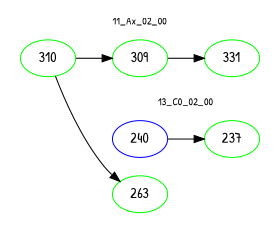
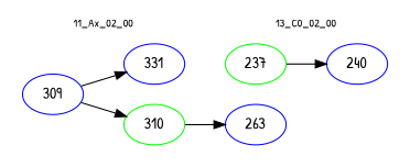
  digraph {
    fontname="Patrick Hand"
    rankdir=LR
    node [color=blue fontname="Patrick Hand"]
    edge [color=black fontname="Patrick Hand"]
    n1 [color=green label=310]
-   n2 [color=green label=309]
-   n3 [color=green label=331]
+   n2 [label=309]
+   n3 [label=331]
    n4 [color=green label=237]
    n5 [label=240]
-   n6 [color=green label=263]
+   n6 [label=263]
    subgraph cluster_1 {
      color=white
      fontsize=10
      label="11_Ax_02_00"
      n1
      n2
      n3
    }
    subgraph cluster_2 {
      color=white
      fontsize=10
      label="13_C0_02_00"
      n4
      n5
      n6
    }
-   n1 -> n2
+   n2 -> n1
    n1 -> n6
    n2 -> n3
-   n5 -> n4
+   n4 -> n5
  }
